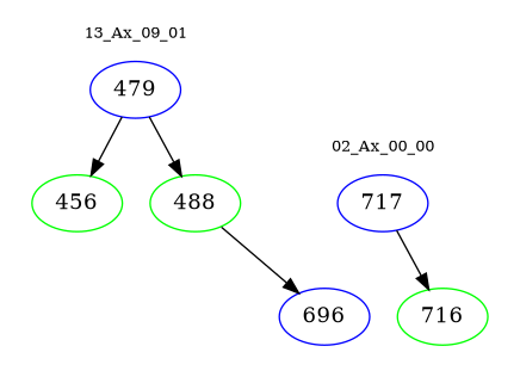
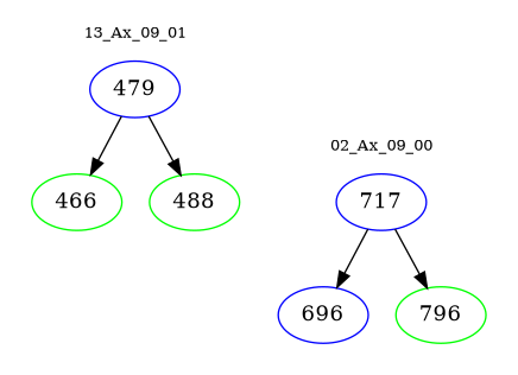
  digraph {
    node [color=blue]
    edge [color=black]
    n1 [label=479]
-   n2 [color=green label=456]
+   n2 [color=green label=466]
    n3 [color=green label=488]
    n4 [label=717]
    n5 [label=696]
-   n6 [color=green label=716]
+   n6 [color=green label=796]
    subgraph cluster_1 {
      color=white
      fontsize=10
      label="13_Ax_09_01"
      n1
      n2
      n3
    }
    subgraph cluster_2 {
      color=white
      fontsize=10
-     label="02_Ax_00_00"
+     label="02_Ax_09_00"
      n4
      n5
      n6
    }
    n1 -> n2
    n1 -> n3
-   n3 -> n5
+   n4 -> n5
    n4 -> n6
  }
